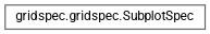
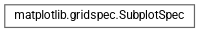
  digraph {
    rankdir=TB
    fontname=Roboto
-   n1 [color=grey40 fillcolor=white fontname=Roboto fontsize=10 height=0.2 label="gridspec.gridspec.SubplotSpec" shape=box style=filled width=0.4]
+   n1 [color=grey40 fillcolor=white fontname=Roboto fontsize=10 height=0.2 label="matplotlib.gridspec.SubplotSpec" shape=box style=filled width=0.4]
  }
